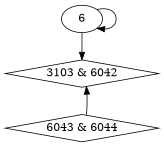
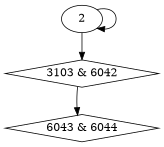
  digraph {
    node [shape=diamond]
    n1 [label="3103 & 6042"]
    n2 [label="6043 & 6044"]
-   2 [label=6 shape=""]
-   n2 -> n1
+   2 [shape=""]
+   n1 -> n2
    2 -> n1
    2 -> 2
  }
